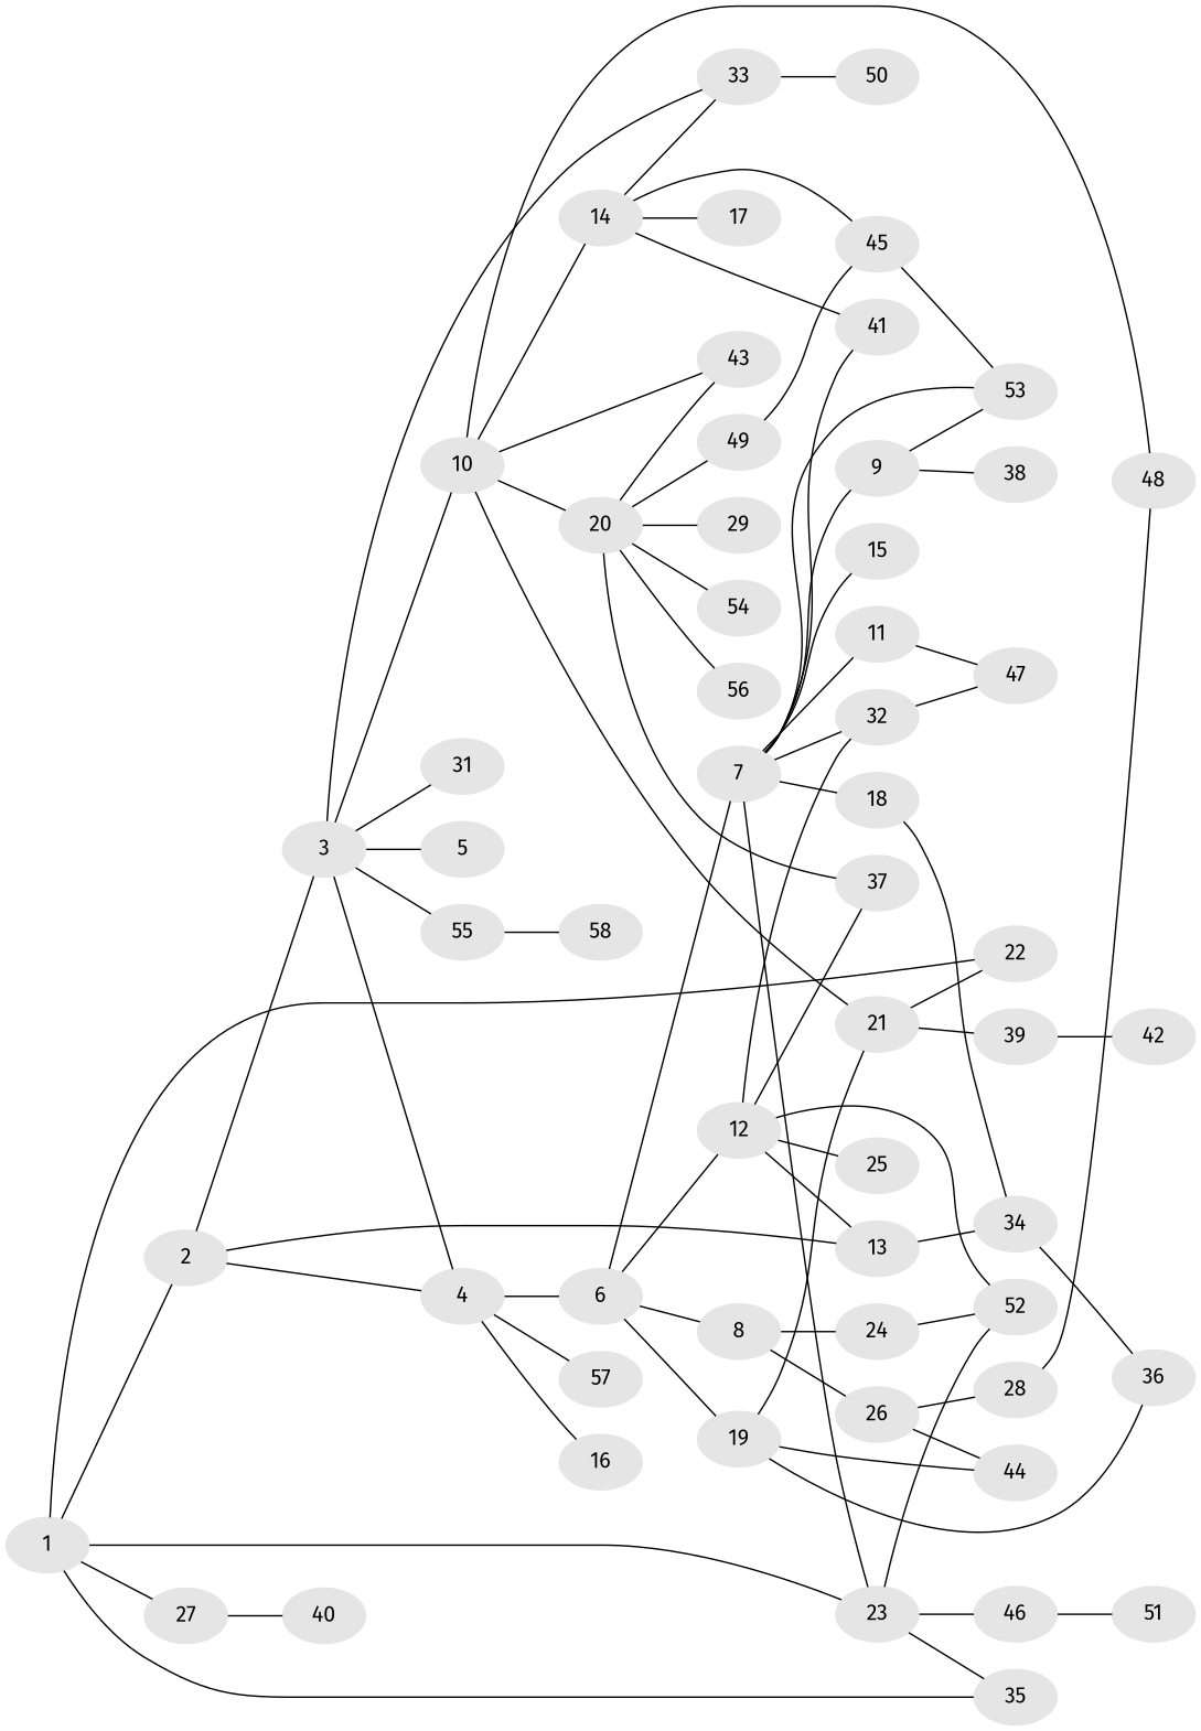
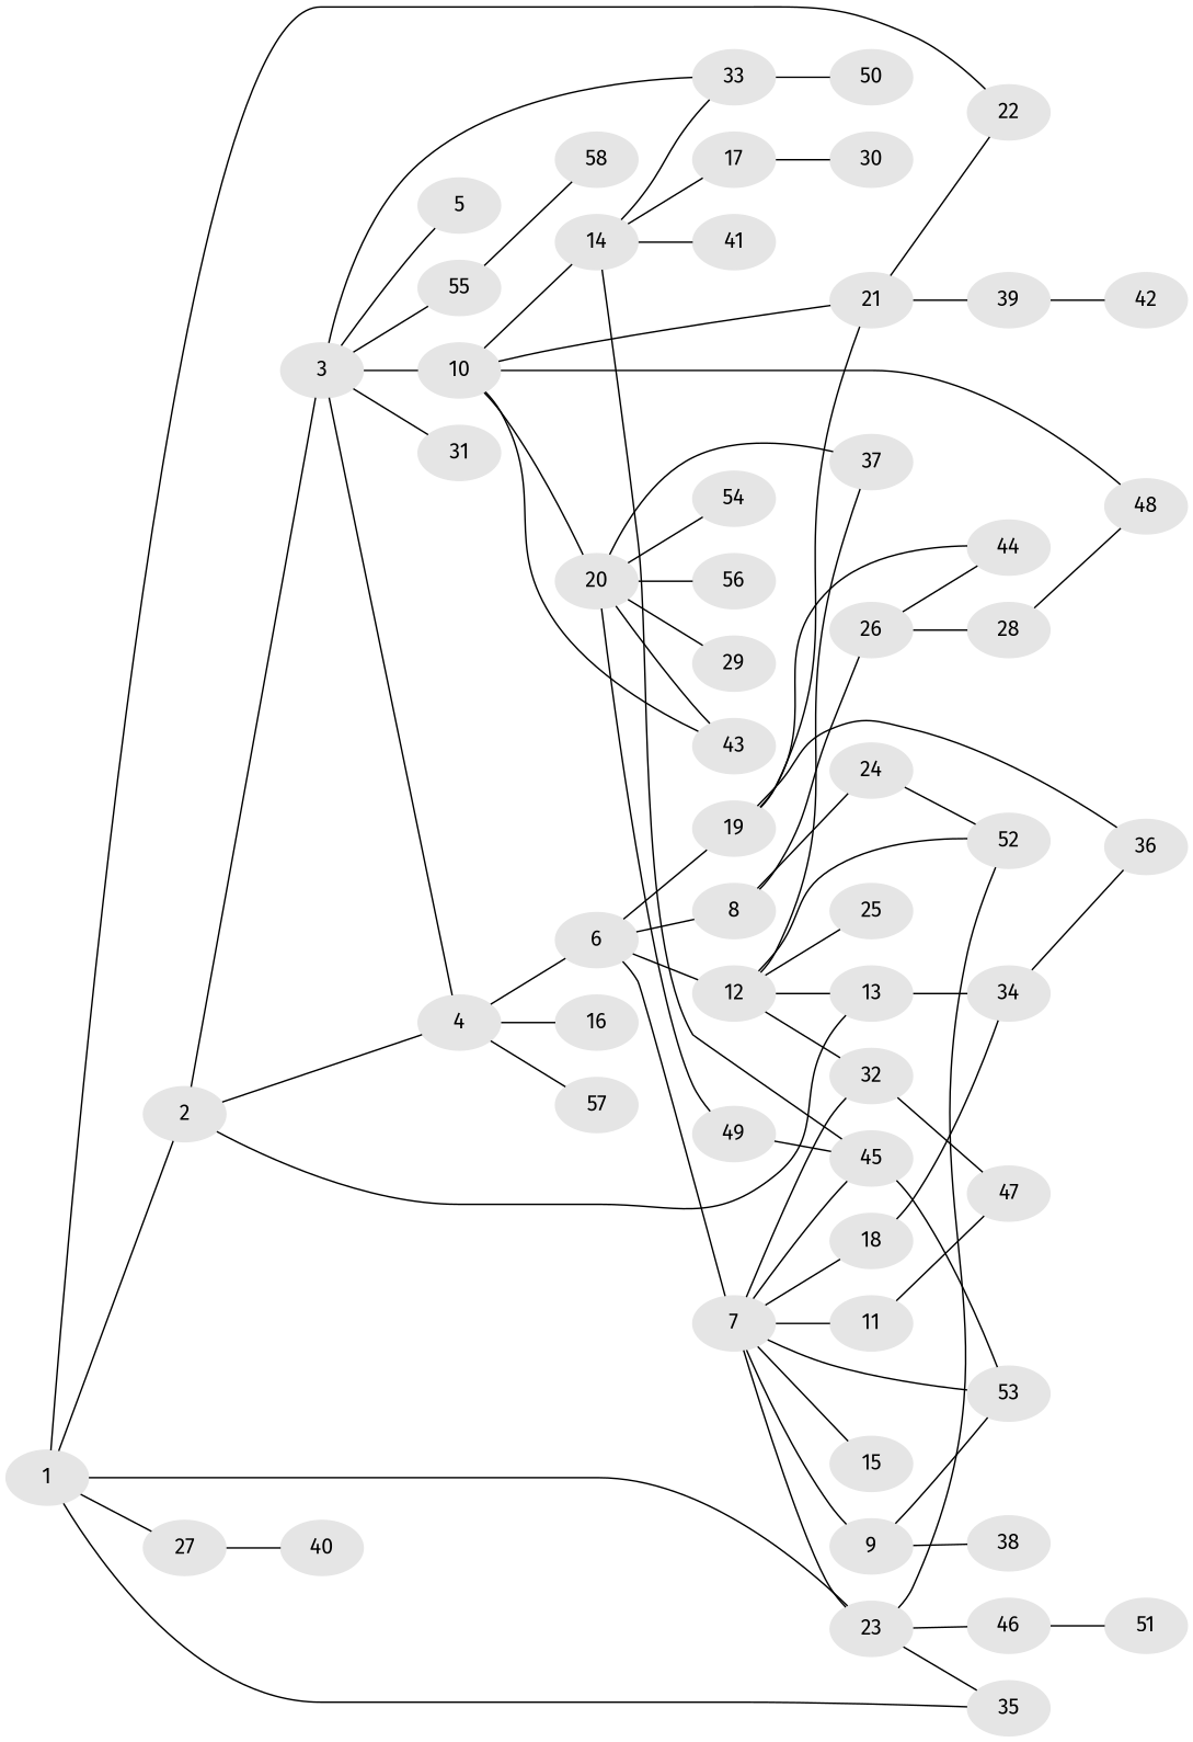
  graph {
    fontname="Fira Sans"
    rankdir=LR
    node [color=gray90 fontname="Fira Sans" style=filled]
    edge [fontname="Fira Sans"]
    1
    2
    22
    23
    27
    35
    3
    4
    13
    52
    46
    40
    5
    10
    31
    33
    55
    6
    16
    57
    34
    14
    20
    21
    43
    48
    50
    58
    7
    8
    12
    19
    9
    11
    15
    18
    32
    41
    53
    24
    26
    25
    37
    36
    44
    38
    47
    28
    17
    45
    29
    49
    54
    56
    39
+   30
    42
    51
    1 -- 2
    1 -- 22
    1 -- 23
    1 -- 27
    1 -- 35
    2 -- 3
    2 -- 4
    2 -- 13
    23 -- 35
    23 -- 52
    23 -- 46
    27 -- 40
    3 -- 4
    3 -- 5
    3 -- 10
    3 -- 31
    3 -- 33
    3 -- 55
    4 -- 6
    4 -- 16
    4 -- 57
    13 -- 34
    46 -- 51
    10 -- 14
    10 -- 20
    10 -- 21
    10 -- 43
    10 -- 48
    33 -- 50
    55 -- 58
    6 -- 7
    6 -- 8
    6 -- 12
    6 -- 19
    34 -- 36
    14 -- 33
    14 -- 41
    14 -- 17
    14 -- 45
    20 -- 43
    20 -- 37
    20 -- 29
    20 -- 49
    20 -- 54
    20 -- 56
    21 -- 22
    21 -- 39
    7 -- 23
    7 -- 9
    7 -- 11
    7 -- 15
    7 -- 18
    7 -- 32
-   7 -- 41
+   7 -- 45
    7 -- 53
    8 -- 24
    8 -- 26
    12 -- 13
    12 -- 52
    12 -- 32
    12 -- 25
    12 -- 37
    19 -- 21
    19 -- 36
    19 -- 44
    9 -- 53
    9 -- 38
    11 -- 47
    18 -- 34
    32 -- 47
    24 -- 52
    26 -- 44
    26 -- 28
    28 -- 48
+   17 -- 30
    45 -- 53
    49 -- 45
    39 -- 42
  }
